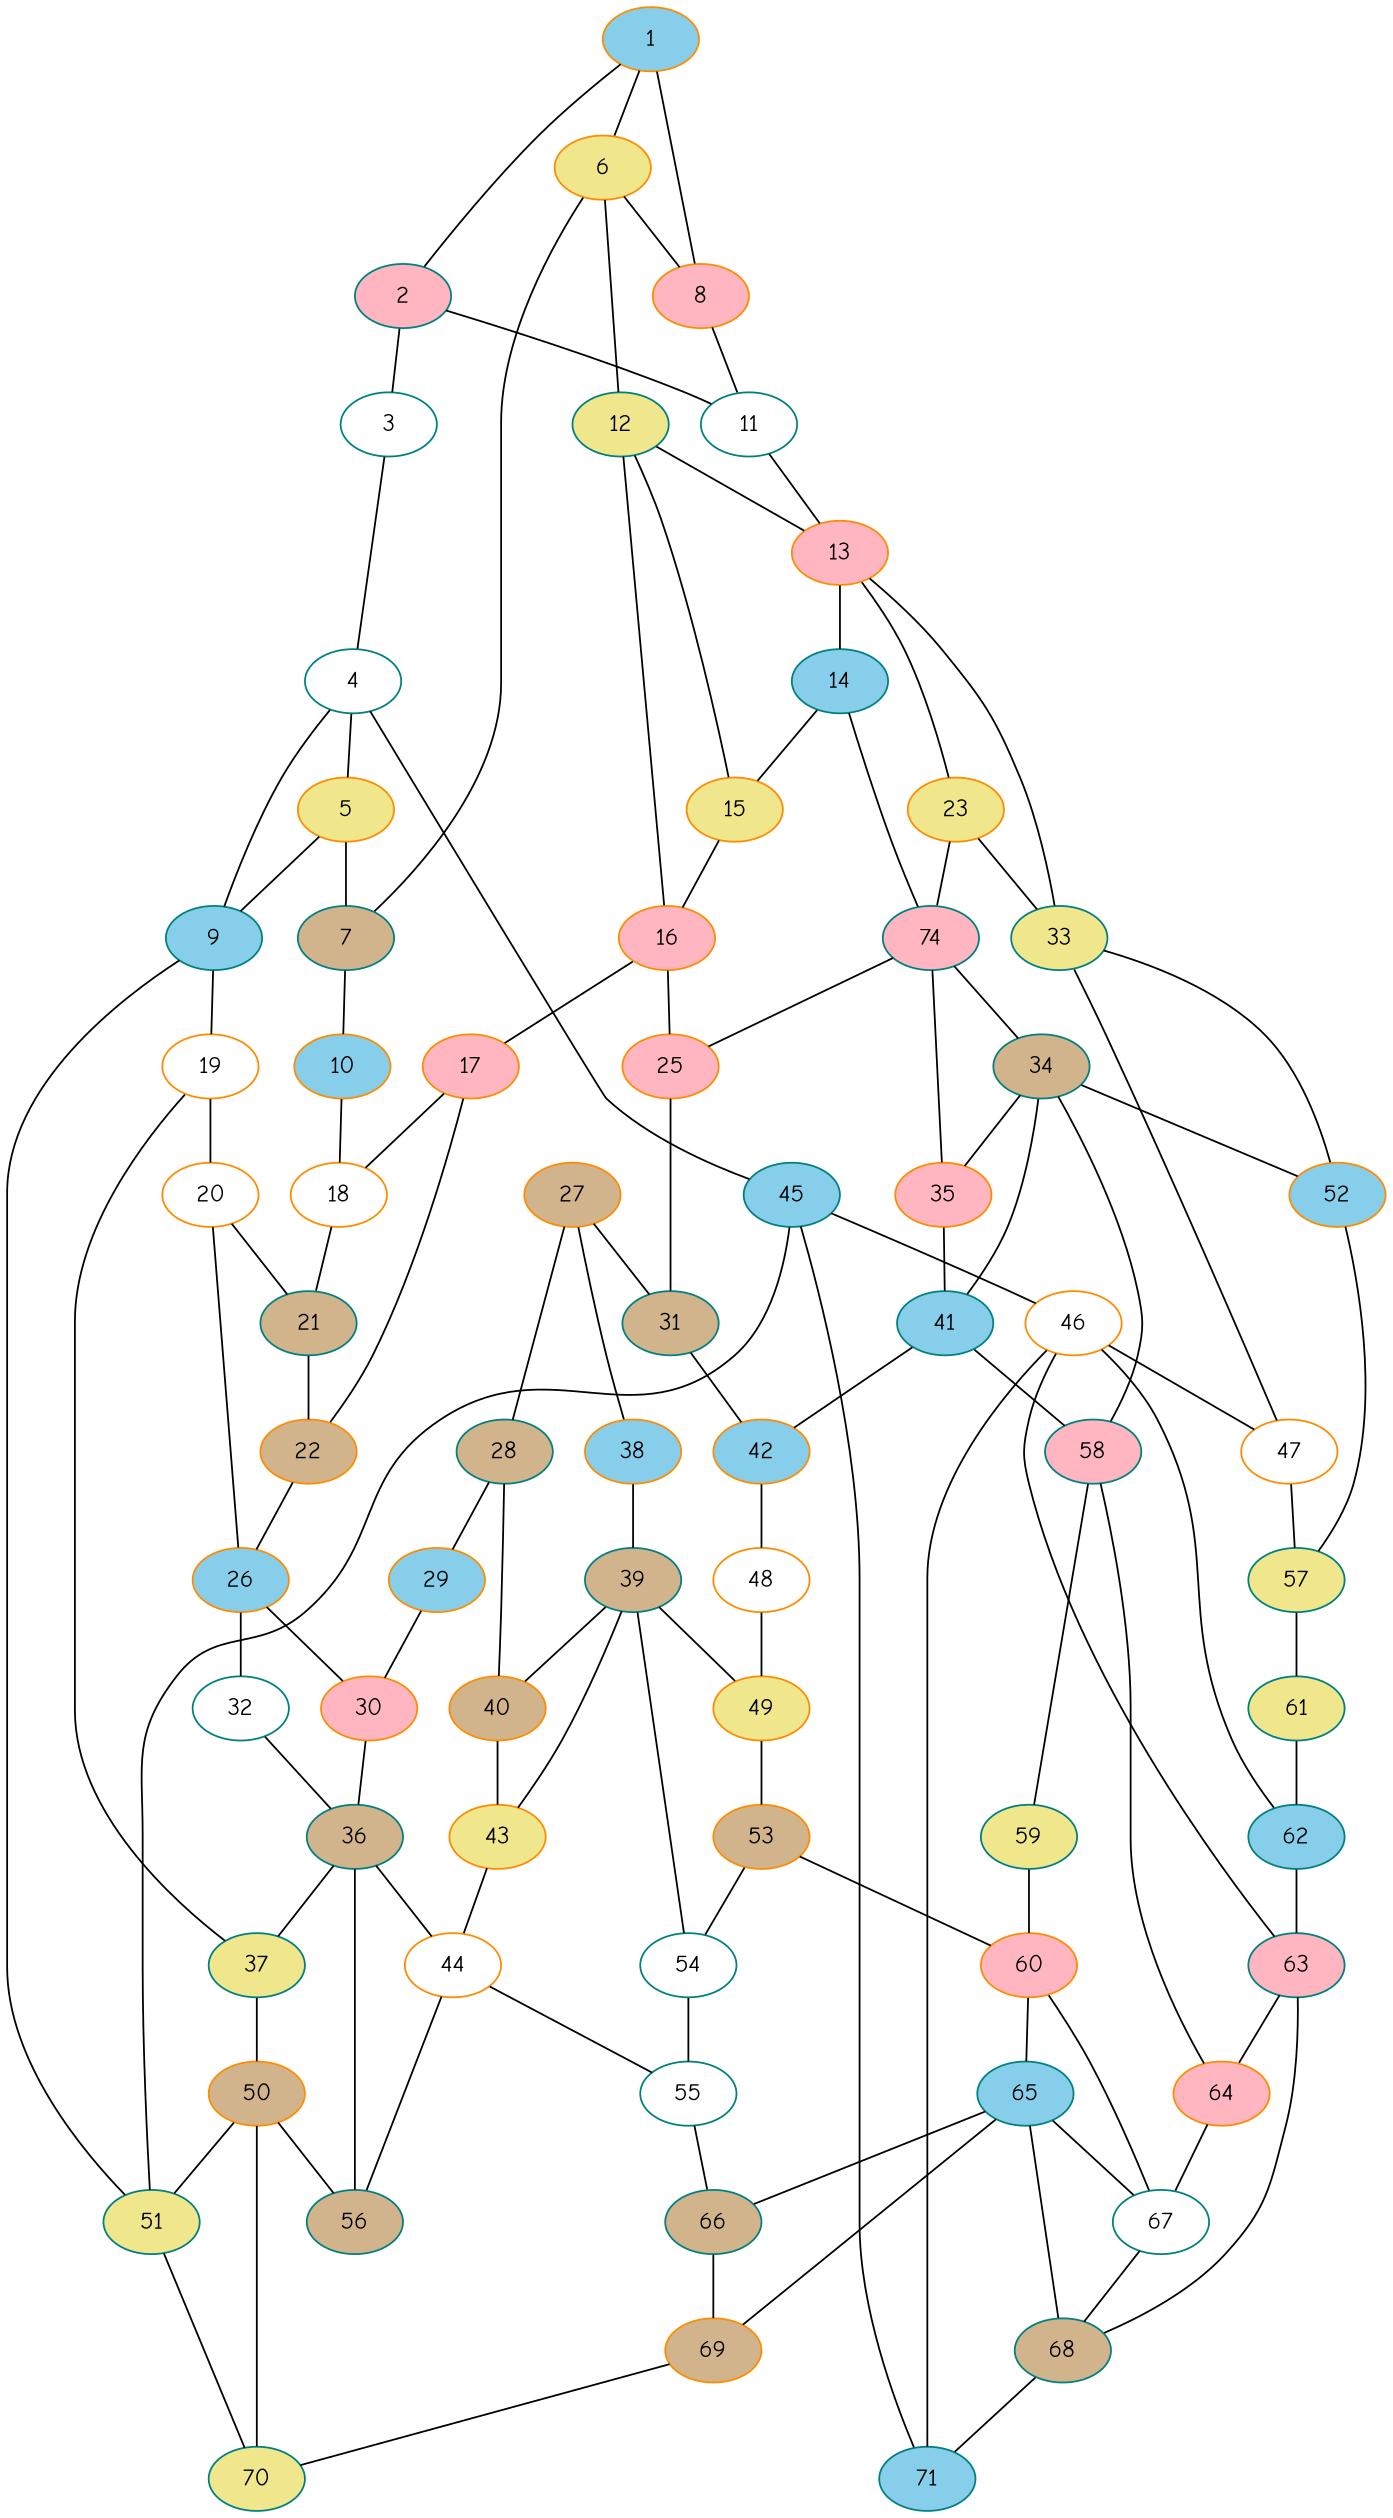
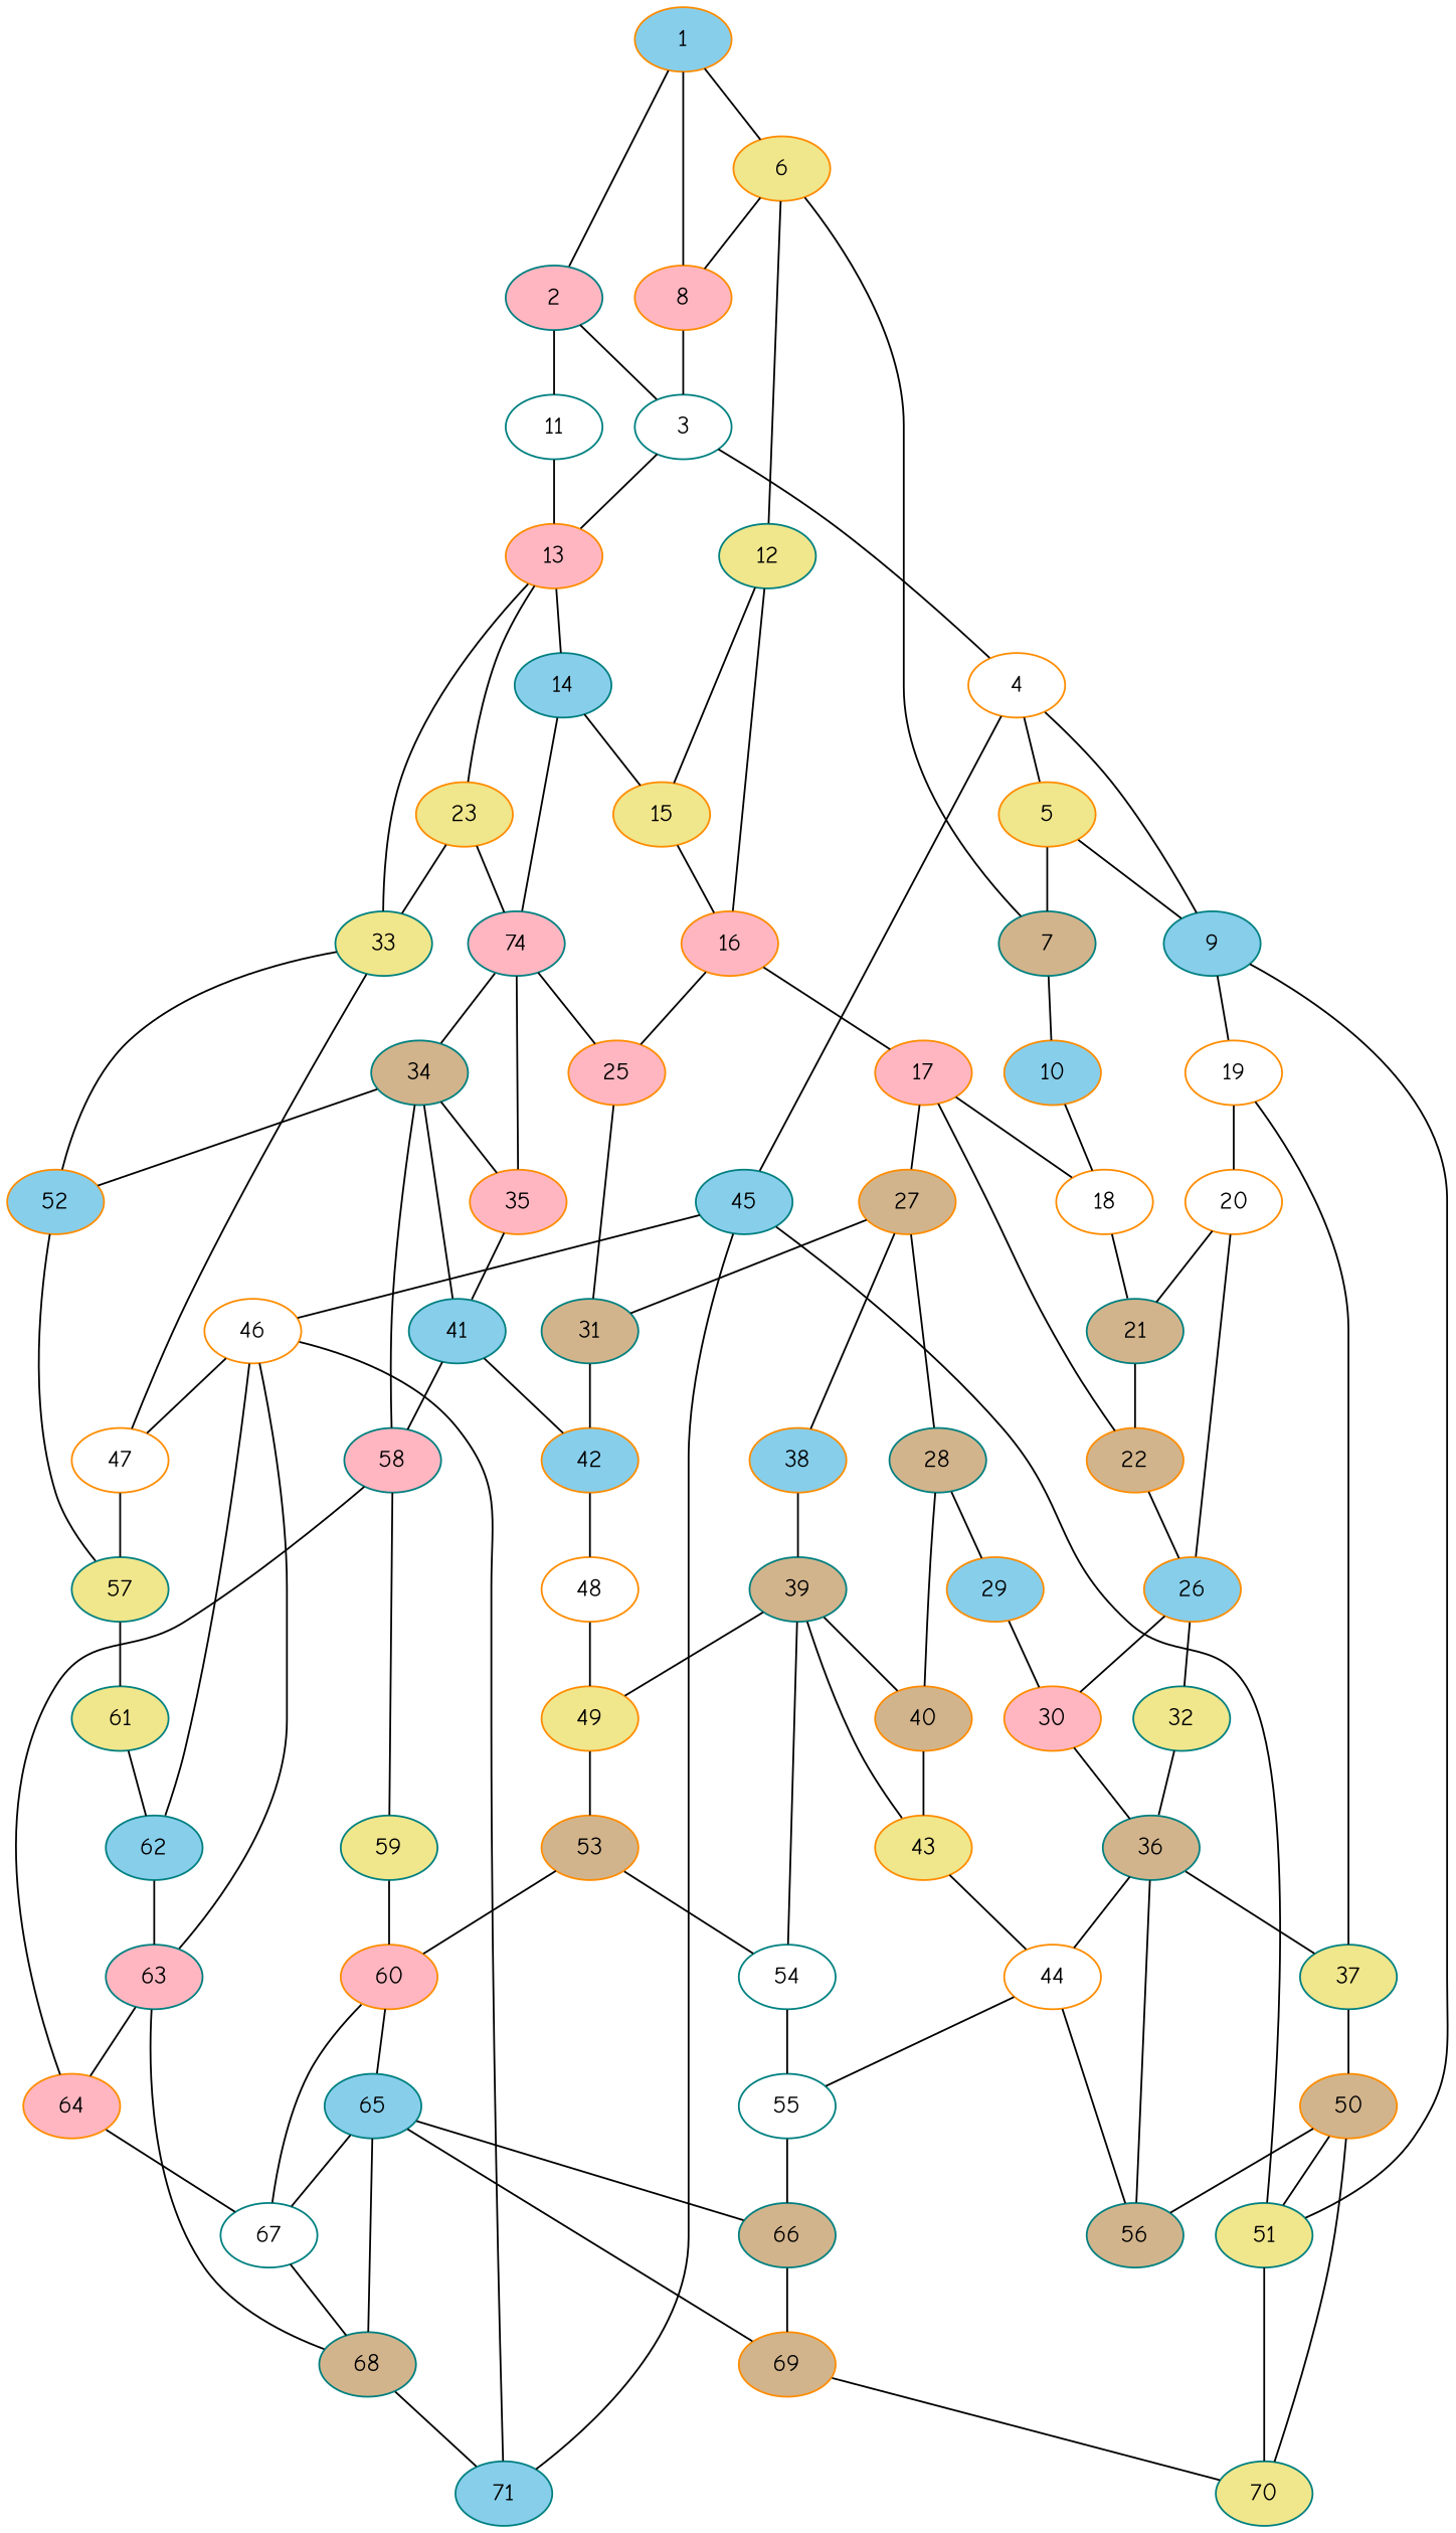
  graph {
    fontname="Comic Neue"
    node [color=teal fillcolor=tan fontname="Comic Neue" style=filled]
    edge [fontname="Comic Neue" weight=1.0]
    1 [color=darkorange fillcolor=skyblue]
    2 [fillcolor=lightpink]
    6 [color=darkorange fillcolor=khaki]
    8 [color=darkorange fillcolor=lightpink]
    3 [fillcolor=white]
    11 [fillcolor=white]
    7
    12 [fillcolor=khaki]
-   4 [fillcolor=white]
+   4 [color=darkorange fillcolor=white]
    13 [color=darkorange fillcolor=lightpink]
    5 [color=darkorange fillcolor=khaki]
    9 [fillcolor=skyblue]
    45 [fillcolor=skyblue]
    14 [fillcolor=skyblue]
    23 [color=darkorange fillcolor=khaki]
    33 [fillcolor=khaki]
    19 [color=darkorange fillcolor=white]
    51 [fillcolor=khaki]
    46 [color=darkorange fillcolor=white]
    71 [fillcolor=skyblue]
    10 [color=darkorange fillcolor=skyblue]
    15 [color=darkorange fillcolor=khaki]
    16 [color=darkorange fillcolor=lightpink]
    18 [color=darkorange fillcolor=white]
    20 [color=darkorange fillcolor=white]
    37 [fillcolor=khaki]
    70 [fillcolor=khaki]
    21
    17 [color=darkorange fillcolor=lightpink]
    25 [color=darkorange fillcolor=lightpink]
    n31 [fillcolor=lightpink label=74]
    47 [color=darkorange fillcolor=white]
    52 [color=darkorange fillcolor=skyblue]
    34
    35 [color=darkorange fillcolor=lightpink]
    22 [color=darkorange]
    27 [color=darkorange]
    31
    26 [color=darkorange fillcolor=skyblue]
    28
    38 [color=darkorange fillcolor=skyblue]
    50 [color=darkorange]
    30 [color=darkorange fillcolor=lightpink]
-   32 [fillcolor=white]
+   32 [fillcolor=khaki]
    41 [fillcolor=skyblue]
    58 [fillcolor=lightpink]
    42 [color=darkorange fillcolor=skyblue]
    36
    29 [color=darkorange fillcolor=skyblue]
    40 [color=darkorange]
    39
    43 [color=darkorange fillcolor=khaki]
    44 [color=darkorange fillcolor=white]
    56
    48 [color=darkorange fillcolor=white]
    57 [fillcolor=khaki]
    59 [fillcolor=khaki]
    64 [color=darkorange fillcolor=lightpink]
    55 [fillcolor=white]
    49 [color=darkorange fillcolor=khaki]
    54 [fillcolor=white]
    53 [color=darkorange]
    66
    62 [fillcolor=skyblue]
    63 [fillcolor=lightpink]
    68
    61 [fillcolor=khaki]
    60 [color=darkorange fillcolor=lightpink]
    65 [fillcolor=skyblue]
    67 [fillcolor=white]
    69 [color=darkorange]
    1 -- 2
    1 -- 6
    1 -- 8 [weight=2.0]
    2 -- 3
    2 -- 11
    6 -- 8
    6 -- 7 [weight=2.0]
    6 -- 12 [weight=2.0]
-   8 -- 11
+   8 -- 3
    3 -- 4
-   12 -- 13
+   3 -- 13
    11 -- 13
    7 -- 10 [weight=2.0]
    12 -- 15
    12 -- 16
    4 -- 5
    4 -- 9
    4 -- 45
    13 -- 14
    13 -- 23
    13 -- 33
    5 -- 7 [weight=2.0]
    5 -- 9
    9 -- 19
    9 -- 51
    45 -- 51
    45 -- 46
    45 -- 71
    14 -- 15
    14 -- n31
    23 -- 33 [weight=3.0]
    23 -- n31 [weight=2.0]
    33 -- 47
    33 -- 52
    19 -- 20
    19 -- 37
    51 -- 70
    46 -- 71
    46 -- 47 [weight=2.0]
    46 -- 62
    46 -- 63
    10 -- 18
    15 -- 16
    16 -- 17 [weight=2.0]
    16 -- 25
    18 -- 21
    20 -- 21
    20 -- 26
    37 -- 50 [weight=2.0]
    21 -- 22
    17 -- 18
    17 -- 22
+   17 -- 27 [weight=2.0]
    25 -- 31
    n31 -- 25
    n31 -- 34
    n31 -- 35
    47 -- 57
    52 -- 57
    34 -- 52
    34 -- 35
    34 -- 41
    34 -- 58
    35 -- 41
    22 -- 26
    27 -- 31
    27 -- 28
    27 -- 38
    31 -- 42
    26 -- 30 [weight=2.0]
    26 -- 32 [weight=2.0]
    28 -- 29
    28 -- 40
    38 -- 39 [weight=2.0]
    50 -- 51
    50 -- 70
    50 -- 56 [weight=2.0]
    30 -- 36
    32 -- 36
    41 -- 58 [weight=2.0]
    41 -- 42 [weight=2.0]
    58 -- 59
    58 -- 64
    42 -- 48 [weight=2.0]
    36 -- 37
    36 -- 44
    36 -- 56
    29 -- 30 [weight=2.0]
    40 -- 43
    39 -- 40
    39 -- 43
    39 -- 49
    39 -- 54
    43 -- 44
    44 -- 56 [weight=2.0]
    44 -- 55
    48 -- 49
    57 -- 61
    59 -- 60 [weight=2.0]
    64 -- 67
    55 -- 66
    49 -- 53
    54 -- 55
    53 -- 54
    53 -- 60
    66 -- 69
    62 -- 63 [weight=3.0]
    63 -- 64
    63 -- 68
    68 -- 71
    61 -- 62 [weight=2.0]
    60 -- 65
    60 -- 67
    65 -- 66
    65 -- 68 [weight=2.0]
    65 -- 67
    65 -- 69
    67 -- 68
    69 -- 70
  }
